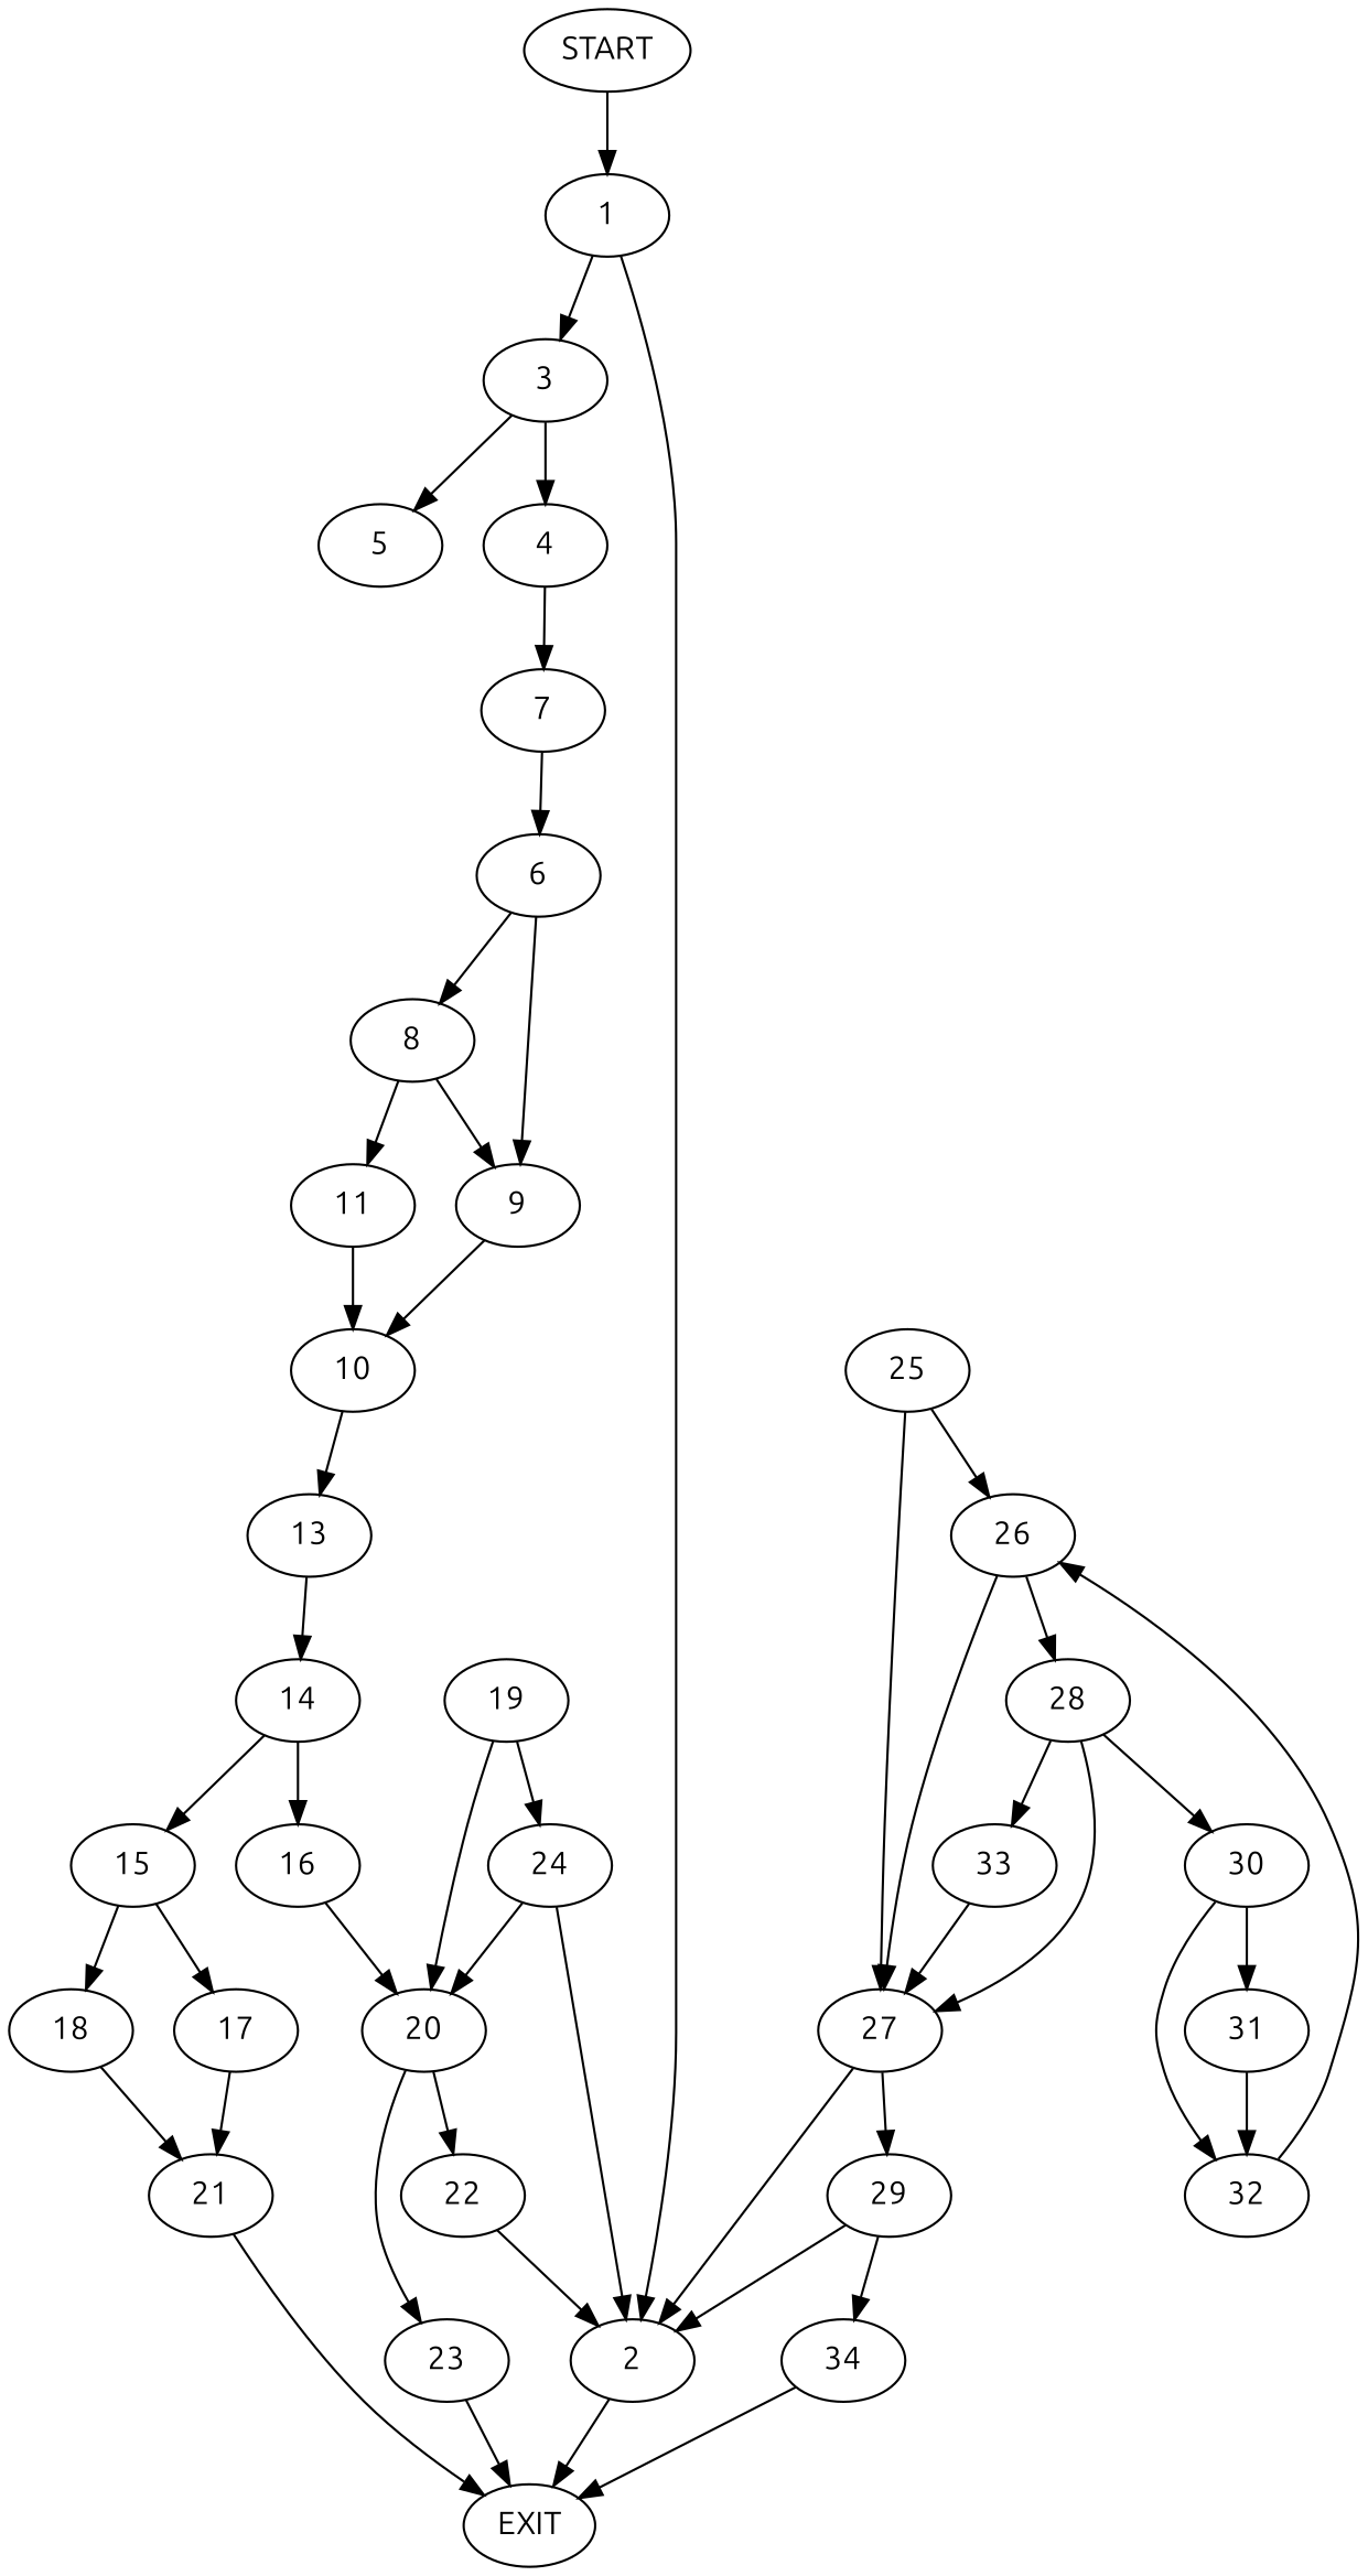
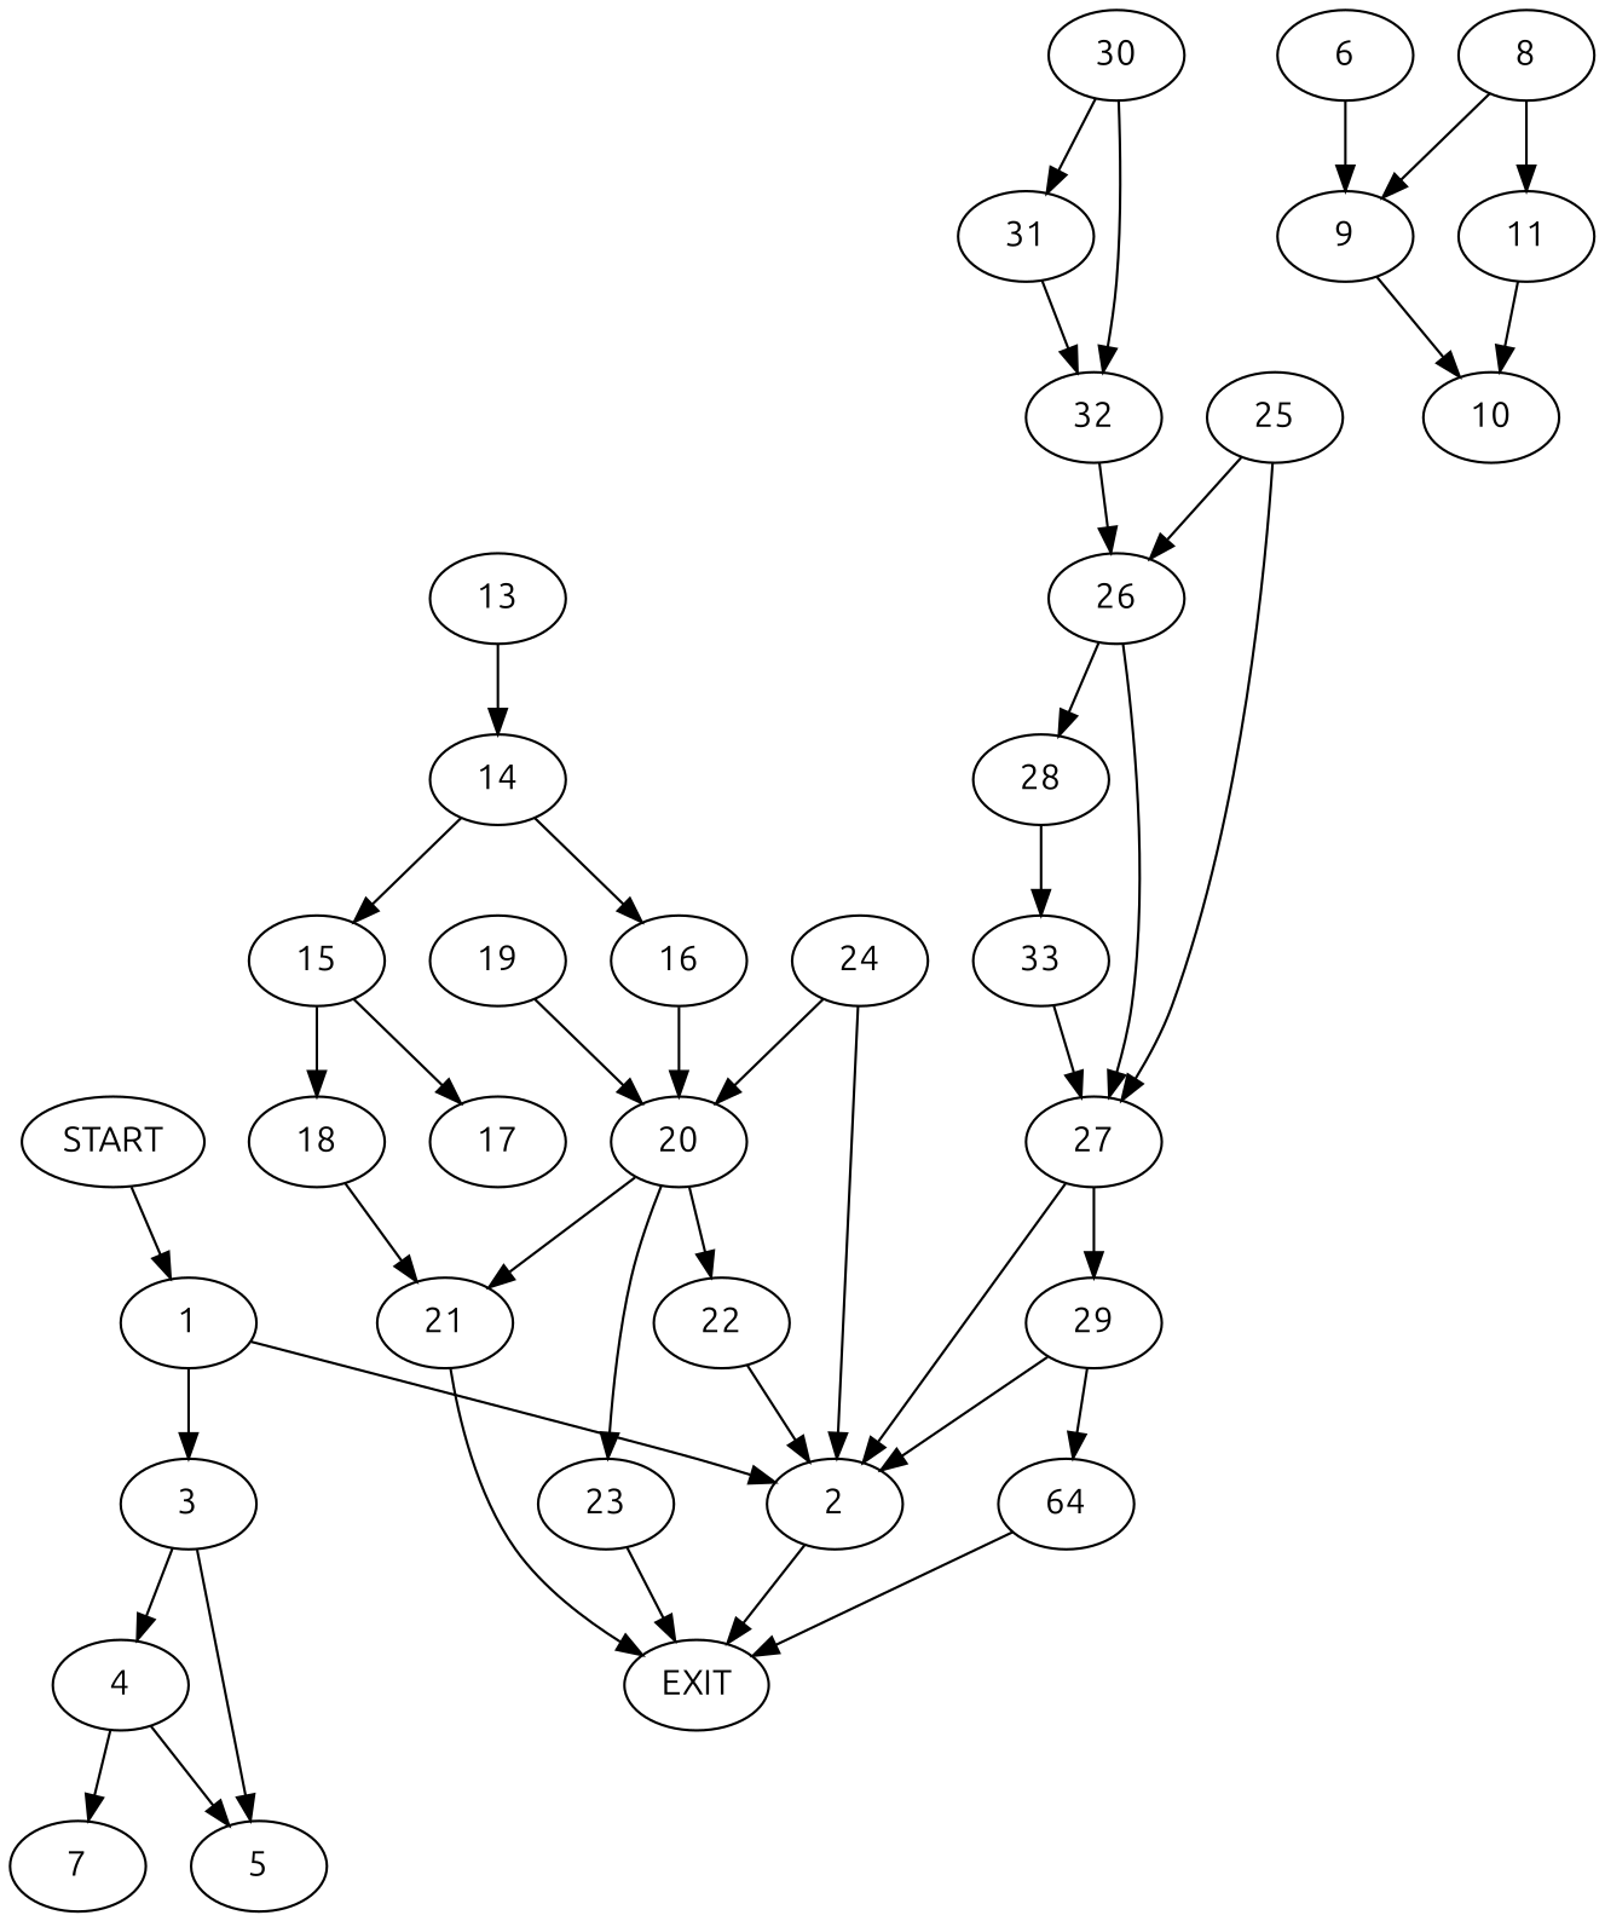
  digraph {
    fontname=Ubuntu
    node [fontname=Ubuntu]
    edge [fontname=Ubuntu]
    n1 [label=START]
    1
    2
    3
    n5 [label=EXIT]
    4
    5
    7
    6
    8
    9
    11
    10
    13
    14
    15
    16
    17
    18
    20
    21
    19
    24
    22
    23
    25
    26
    27
    28
    29
    30
    33
-   34
+   34 [label=64]
    31
    32
    n1 -> 1
    1 -> 2
    1 -> 3
    2 -> n5
    3 -> 4
    3 -> 5
+   4 -> 5
    4 -> 7
-   7 -> 6
-   6 -> 8
    6 -> 9
    8 -> 9
    8 -> 11
    9 -> 10
    11 -> 10
-   10 -> 13
    13 -> 14
    14 -> 15
    14 -> 16
    15 -> 17
    15 -> 18
    16 -> 20
-   17 -> 21
+   20 -> 21
    18 -> 21
    20 -> 22
    20 -> 23
    21 -> n5
    19 -> 20
-   19 -> 24
    24 -> 2
    24 -> 20
    22 -> 2
    23 -> n5
    25 -> 26
    25 -> 27
    26 -> 27
    26 -> 28
    27 -> 2
    27 -> 29
-   28 -> 27
-   28 -> 30
    28 -> 33
    29 -> 2
    29 -> 34
    30 -> 31
    30 -> 32
    33 -> 27
    34 -> n5
    31 -> 32
    32 -> 26
  }
